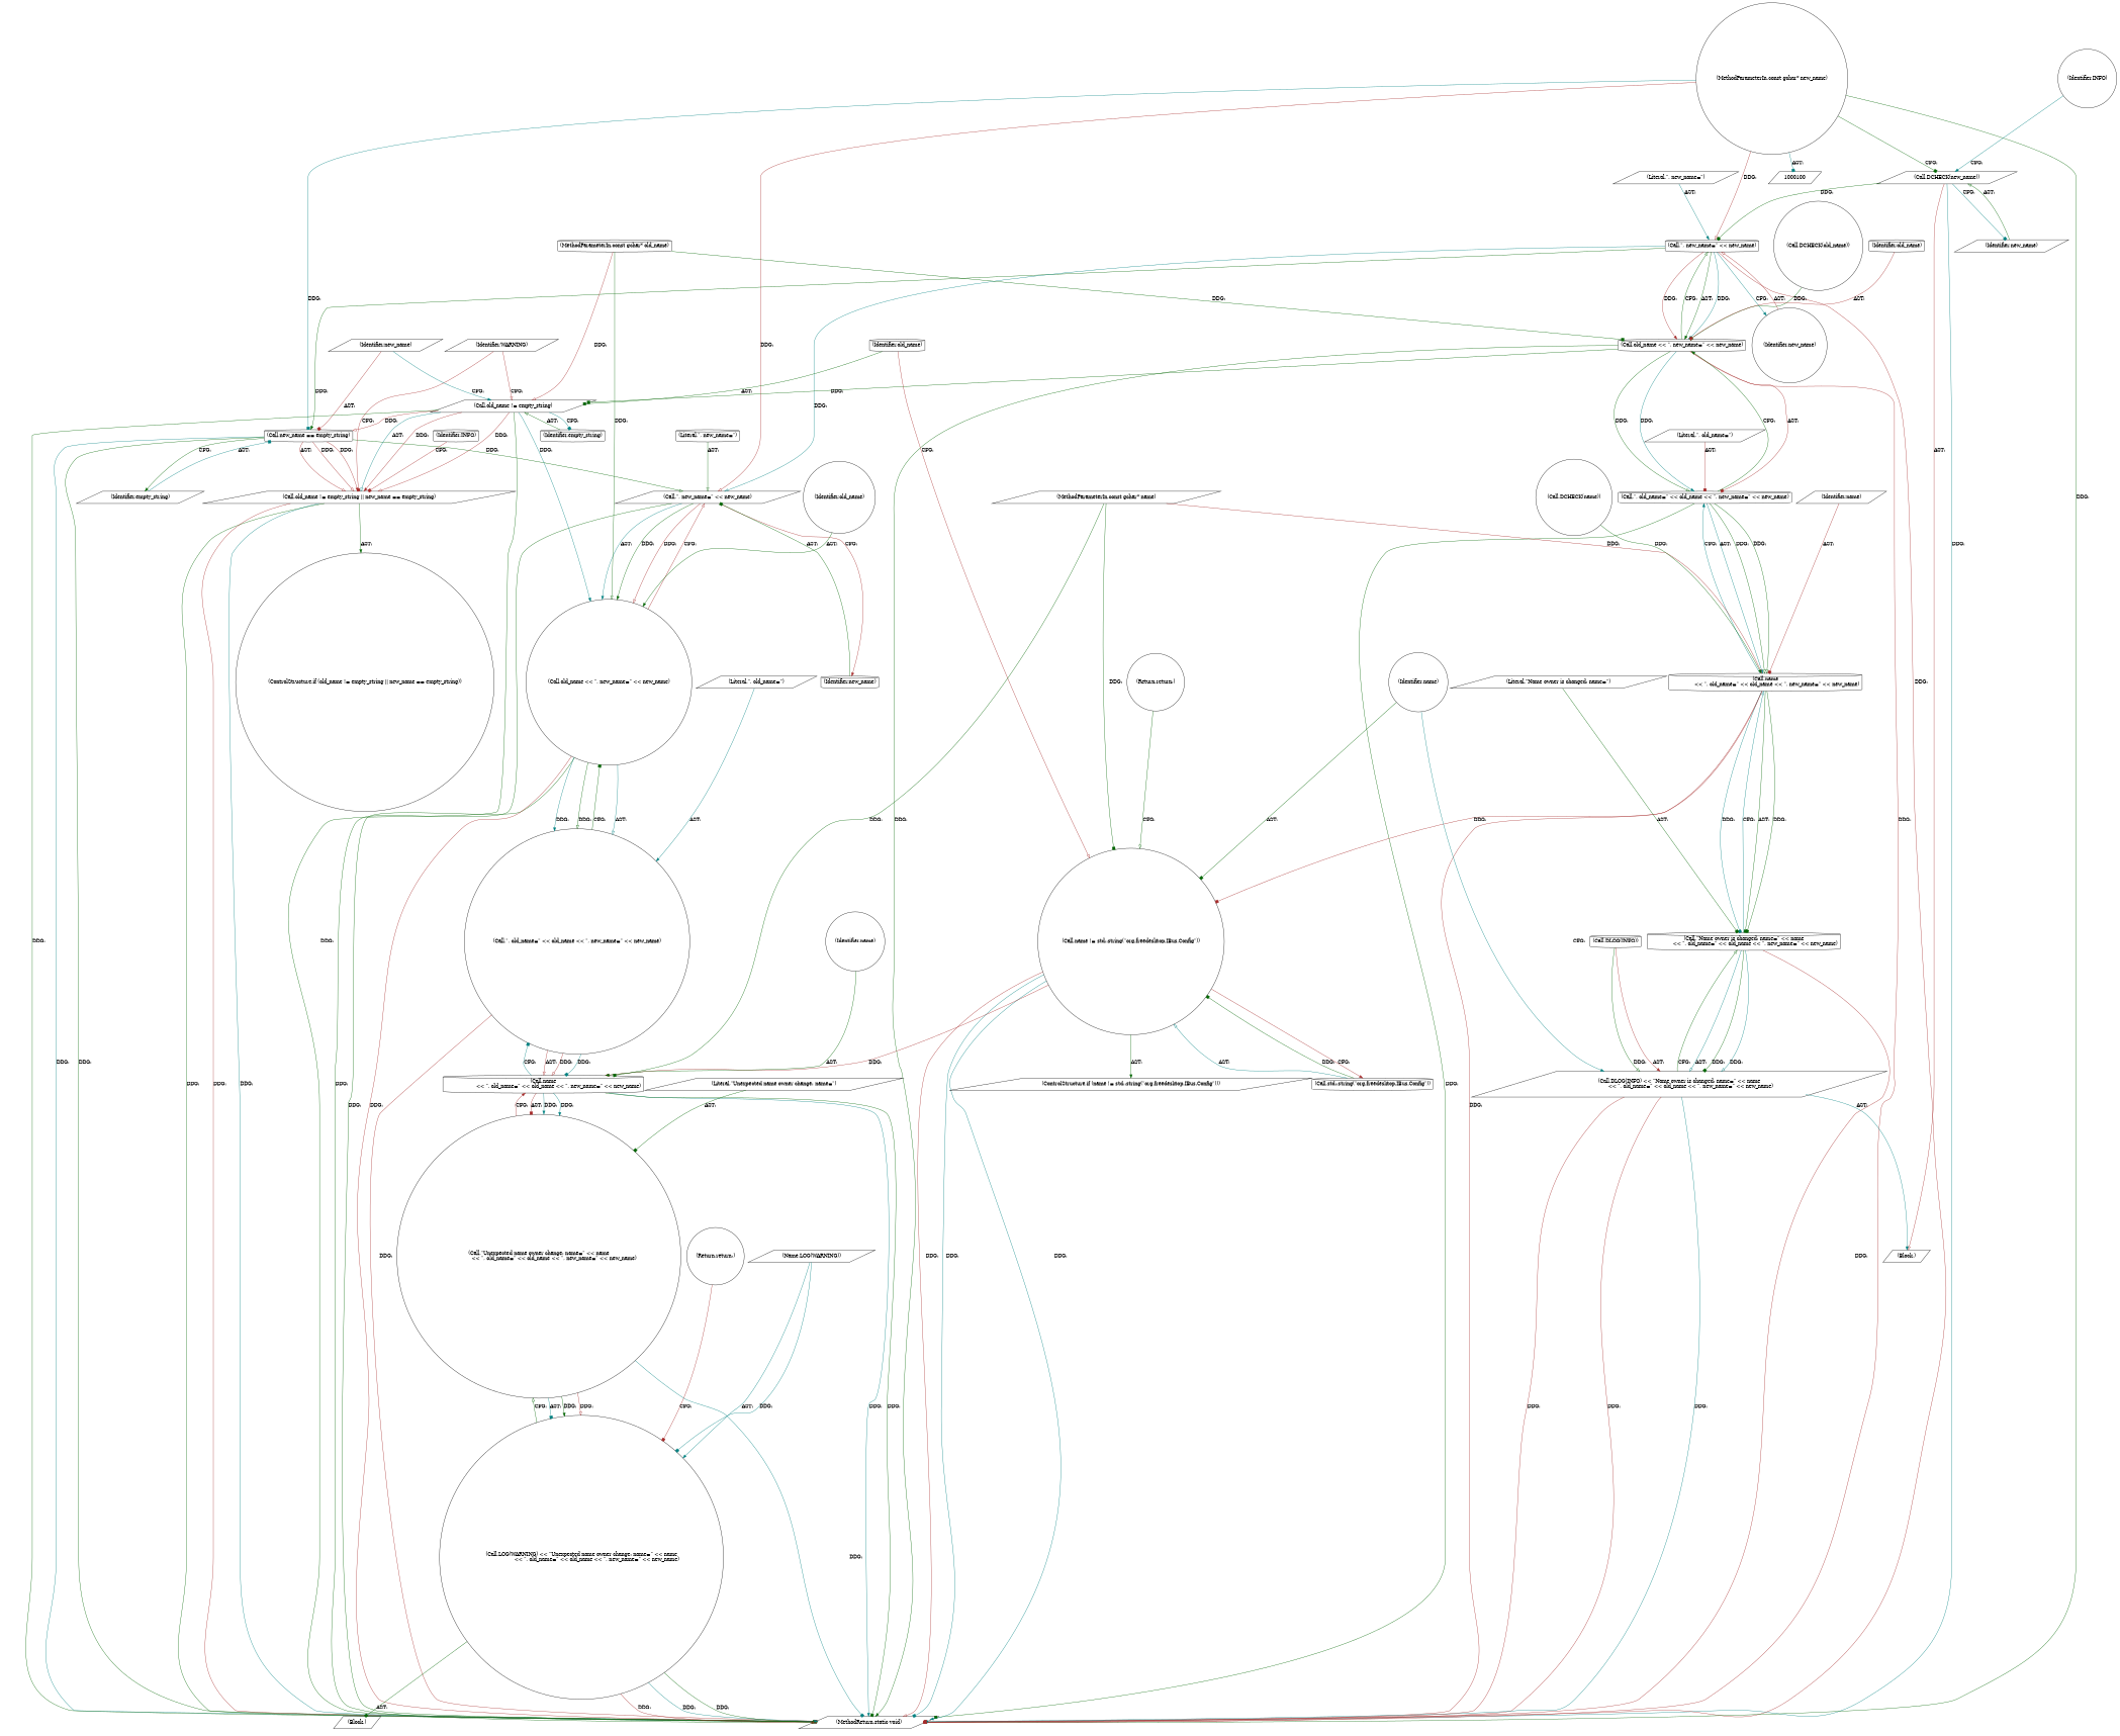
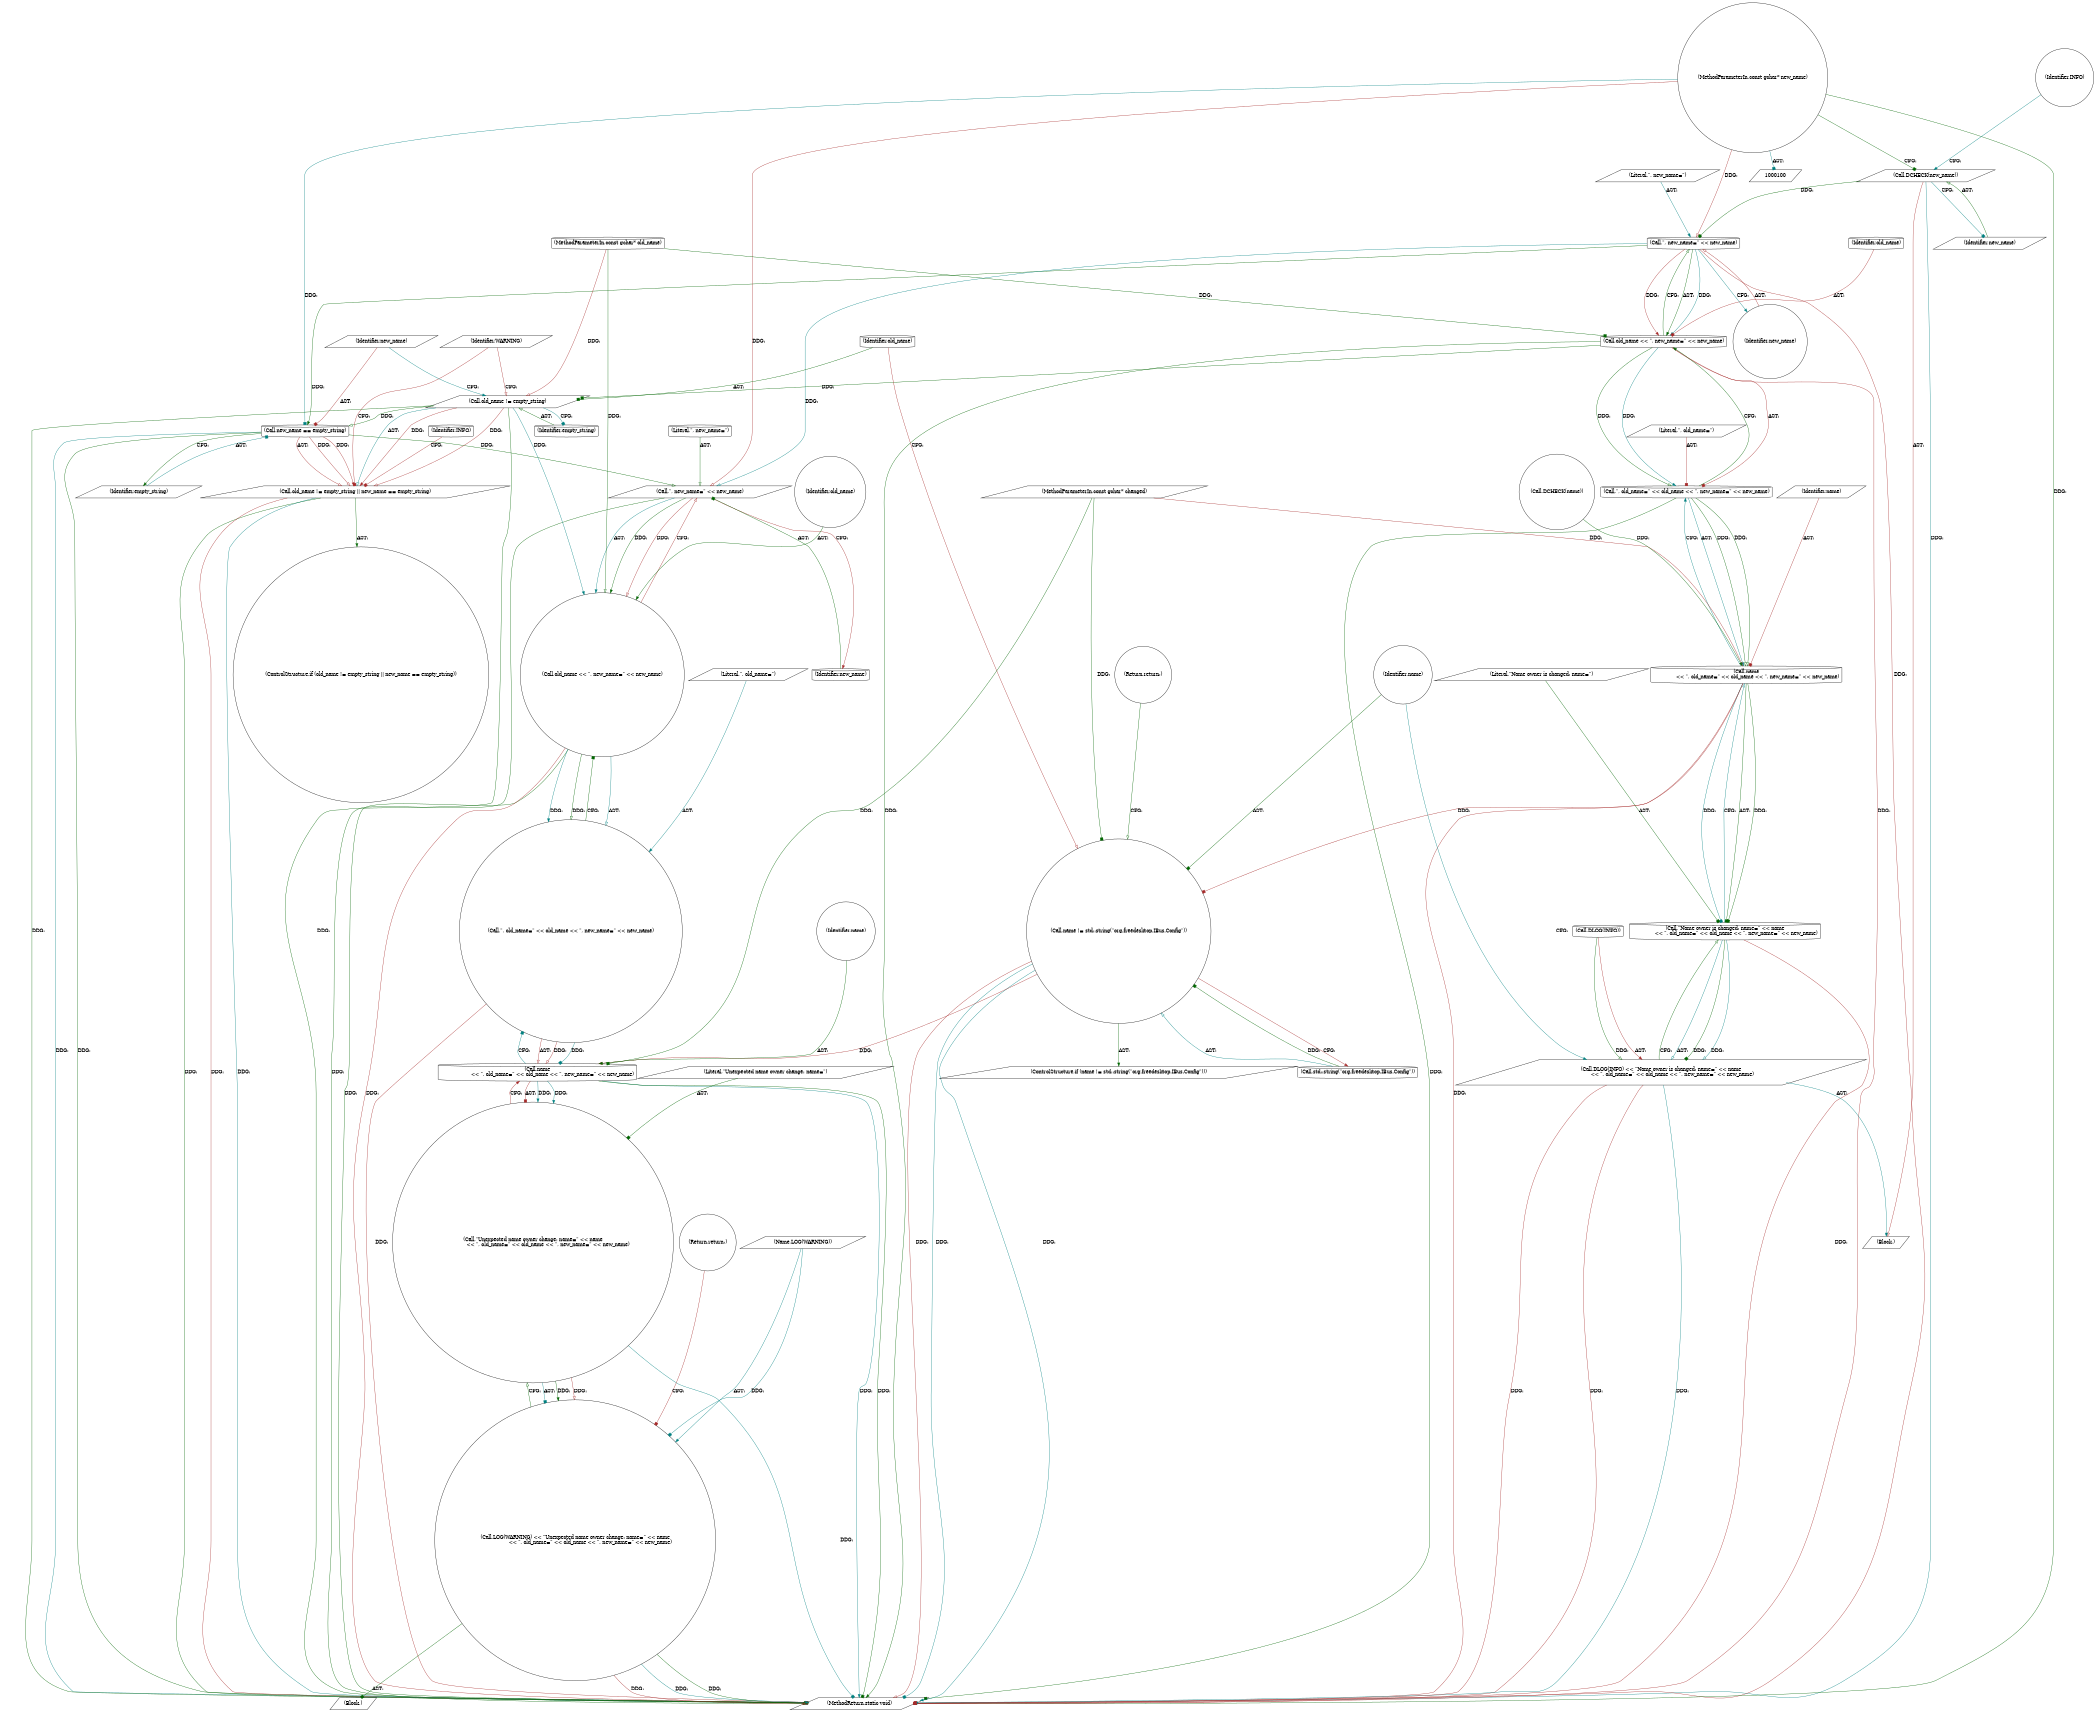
  digraph {
    node [shape=parallelogram]
    edge [arrowhead=box color=darkgreen]
    n1 [label="(Call,DCHECK(new_name))"]
    n2 [label="(Call,\", new_name=\" << new_name)" shape=cylinder]
    n3 [label="(MethodReturn,static void)"]
    n4 [label="(Block,)"]
    n5 [label="(Identifier,new_name)"]
    n6 [label="(Call,new_name == empty_string)" shape=cylinder]
    n7 [label="(Call,\", new_name=\" << new_name)"]
    n8 [label="(Call,old_name << \", new_name=\" << new_name)" shape=cylinder]
    n9 [label="(Identifier,new_name)" shape=circle]
    n10 [label="(MethodParameterIn,const gchar* new_name)" shape=circle]
    1000100
    n12 [label="(Call,old_name != empty_string || new_name == empty_string)"]
    n13 [label="(Identifier,empty_string)"]
    n14 [label="(Call,old_name << \", new_name=\" << new_name)" shape=circle]
    n15 [label="(Identifier,new_name)" shape=cylinder]
    n16 [label="(Call,\", old_name=\" << old_name << \", new_name=\" << new_name)" shape=cylinder]
    n17 [label="(Call,old_name != empty_string)"]
    n18 [label="(Call,name\n               << \", old_name=\" << old_name << \", new_name=\" << new_name)" shape=cylinder]
    n19 [label="(Identifier,empty_string)" shape=cylinder]
    n20 [label="(Call,\"Name owner is changed: name=\" << name\n               << \", old_name=\" << old_name << \", new_name=\" << new_name)" shape=cylinder]
    n21 [label="(Call,name != std::string(\"org.freedesktop.IBus.Config\"))" shape=circle]
    n22 [label="(Call,DLOG(INFO) << \"Name owner is changed: name=\" << name\n               << \", old_name=\" << old_name << \", new_name=\" << new_name)"]
    n23 [label="(Call,name\n                    << \", old_name=\" << old_name << \", new_name=\" << new_name)" shape=cylinder]
    n24 [label="(ControlStructure,if (name != std::string(\"org.freedesktop.IBus.Config\")))"]
    n25 [label="(Call,std::string(\"org.freedesktop.IBus.Config\"))" shape=cylinder]
    n26 [label="(Call,\"Unexpected name owner change: name=\" << name\n                    << \", old_name=\" << old_name << \", new_name=\" << new_name)" shape=circle]
    n27 [label="(Call,\", old_name=\" << old_name << \", new_name=\" << new_name)" shape=circle]
    n28 [label="(Call,LOG(WARNING) << \"Unexpected name owner change: name=\" << name\n                    << \", old_name=\" << old_name << \", new_name=\" << new_name)" shape=circle]
    n29 [label="(Block,)"]
    n30 [label="(ControlStructure,if (old_name != empty_string || new_name == empty_string))" shape=circle]
-   n31 [label="(Call,DCHECK(old_name))" shape=circle]
    n32 [label="(MethodParameterIn,const gchar* old_name)" shape=cylinder]
    n33 [label="(Identifier,old_name)" shape=cylinder]
    n34 [label="(Name,LOG(WARNING))"]
    n35 [label="(Return,return;)" shape=circle]
    n36 [label="(Identifier,INFO)" shape=cylinder]
    n37 [label="(Return,return;)" shape=circle]
    n38 [label="(Identifier,old_name)" shape=cylinder]
    n39 [label="(Literal,\"Unexpected name owner change: name=\")"]
    n40 [label="(Literal,\", new_name=\")"]
-   n41 [label="(MethodParameterIn,const gchar* name)"]
+   n41 [label="(MethodParameterIn,const gchar* changed)"]
    n42 [label="(Identifier,name)" shape=circle]
    n43 [label="(Identifier,name)" shape=circle]
    n44 [label="(Identifier,WARNING)"]
    n45 [label="(Identifier,name)"]
    n46 [label="(Call,DCHECK(name))" shape=circle]
    n47 [label="(Identifier,INFO)" shape=circle]
    n48 [label="(Literal,\"Name owner is changed: name=\")"]
    n49 [label="(Literal,\", new_name=\")" shape=cylinder]
    n50 [label="(Literal,\", old_name=\")"]
    n51 [label="(Identifier,old_name)" shape=circle]
    n52 [label="(Identifier,new_name)"]
    n53 [label="(Literal,\", old_name=\")"]
    n54 [label="(Call,DLOG(INFO))" shape=cylinder]
    n1 -> n2 [label="DDG: "]
    n1 -> n3 [color=teal label="DDG: "]
    n1 -> n4 [arrowhead=onormal color=brown label="AST: "]
    n1 -> n5 [color=teal label="CFG: "]
    n2 -> n3 [color=brown label="DDG: "]
    n2 -> n6 [arrowhead=normal label="DDG: "]
    n2 -> n7 [arrowhead=onormal color=teal label="DDG: "]
    n2 -> n8 [arrowhead=normal label="AST: "]
    n2 -> n8 [arrowhead=normal color=teal label="DDG: "]
    n2 -> n8 [arrowhead=normal color=brown label="DDG: "]
    n2 -> n9 [arrowhead=normal color=teal label="CFG: "]
    n5 -> n1 [arrowhead=onormal label="AST: "]
    n6 -> n3 [arrowhead=onormal color=teal label="DDG: "]
    n6 -> n3 [label="DDG: "]
    n6 -> n7 [arrowhead=onormal label="DDG: "]
    n6 -> n12 [arrowhead=onormal color=brown label="AST: "]
    n6 -> n12 [arrowhead=onormal color=brown label="DDG: "]
    n6 -> n12 [arrowhead=normal color=brown label="DDG: "]
    n6 -> n13 [arrowhead=normal label="CFG: "]
    n7 -> n3 [arrowhead=onormal label="DDG: "]
    n7 -> n14 [arrowhead=normal color=teal label="AST: "]
    n7 -> n14 [arrowhead=normal label="DDG: "]
    n7 -> n14 [arrowhead=onormal color=brown label="DDG: "]
    n7 -> n15 [arrowhead=normal color=brown label="CFG: "]
    n8 -> n2 [arrowhead=onormal label="CFG: "]
    n8 -> n3 [arrowhead=onormal color=brown label="DDG: "]
    n8 -> n3 [arrowhead=normal label="DDG: "]
    n8 -> n16 [color=brown label="AST: "]
    n8 -> n16 [arrowhead=onormal label="DDG: "]
    n8 -> n16 [arrowhead=normal color=teal label="DDG: "]
    n8 -> n17 [label="DDG: "]
    n9 -> n2 [arrowhead=onormal color=brown label="AST: "]
    n10 -> n1 [label="CFG: "]
    n10 -> n2 [arrowhead=onormal color=brown label="DDG: "]
    n10 -> n3 [arrowhead=normal label="DDG: "]
    n10 -> n6 [color=teal label="DDG: "]
    n10 -> n7 [arrowhead=onormal color=brown label="DDG: "]
    n10 -> 1000100 [color=teal label="AST: "]
    n12 -> n3 [label="DDG: "]
    n12 -> n3 [arrowhead=normal color=brown label="DDG: "]
    n12 -> n3 [color=teal label="DDG: "]
    n12 -> n30 [arrowhead=normal label="AST: "]
    n13 -> n6 [color=teal label="AST: "]
    n14 -> n3 [arrowhead=normal label="DDG: "]
    n14 -> n3 [color=brown label="DDG: "]
    n14 -> n7 [arrowhead=onormal color=brown label="CFG: "]
    n14 -> n27 [arrowhead=onormal color=teal label="AST: "]
    n14 -> n27 [arrowhead=normal color=teal label="DDG: "]
    n14 -> n27 [arrowhead=onormal label="DDG: "]
    n15 -> n7 [label="AST: "]
    n16 -> n3 [label="DDG: "]
    n16 -> n8 [arrowhead=normal label="CFG: "]
    n16 -> n18 [arrowhead=normal color=teal label="AST: "]
    n16 -> n18 [arrowhead=onormal label="DDG: "]
    n16 -> n18 [arrowhead=onormal label="DDG: "]
    n17 -> n3 [arrowhead=onormal label="DDG: "]
    n17 -> n3 [arrowhead=onormal label="DDG: "]
-   n17 -> n6 [arrowhead=onormal color=brown label="DDG: "]
+   n17 -> n6 [arrowhead=onormal label="DDG: "]
    n17 -> n12 [arrowhead=onormal color=teal label="AST: "]
    n17 -> n12 [arrowhead=normal color=brown label="DDG: "]
    n17 -> n12 [arrowhead=onormal color=brown label="DDG: "]
    n17 -> n14 [arrowhead=normal color=teal label="DDG: "]
    n17 -> n19 [color=teal label="CFG: "]
    n18 -> n3 [color=brown label="DDG: "]
    n18 -> n16 [arrowhead=normal color=teal label="CFG: "]
    n18 -> n20 [label="AST: "]
    n18 -> n20 [label="DDG: "]
    n18 -> n20 [color=teal label="DDG: "]
    n18 -> n21 [color=brown label="DDG: "]
    n19 -> n17 [arrowhead=onormal label="AST: "]
    n20 -> n3 [color=brown label="DDG: "]
    n20 -> n18 [arrowhead=onormal color=teal label="CFG: "]
    n20 -> n22 [arrowhead=onormal color=teal label="AST: "]
    n20 -> n22 [label="DDG: "]
    n20 -> n22 [arrowhead=onormal color=teal label="DDG: "]
    n21 -> n3 [arrowhead=normal color=teal label="DDG: "]
    n21 -> n3 [arrowhead=onormal color=brown label="DDG: "]
    n21 -> n3 [color=teal label="DDG: "]
    n21 -> n23 [arrowhead=normal color=brown label="DDG: "]
    n21 -> n24 [arrowhead=normal label="AST: "]
    n21 -> n25 [arrowhead=normal color=brown label="CFG: "]
    n22 -> n3 [color=brown label="DDG: "]
    n22 -> n3 [arrowhead=normal color=teal label="DDG: "]
    n22 -> n3 [color=brown label="DDG: "]
    n22 -> n4 [arrowhead=normal color=teal label="AST: "]
    n22 -> n20 [arrowhead=onormal label="CFG: "]
    n23 -> n3 [arrowhead=normal color=teal label="DDG: "]
    n23 -> n3 [label="DDG: "]
    n23 -> n26 [color=brown label="AST: "]
    n23 -> n26 [arrowhead=normal color=teal label="DDG: "]
    n23 -> n26 [arrowhead=normal color=teal label="DDG: "]
    n23 -> n27 [color=teal label="CFG: "]
    n25 -> n21 [arrowhead=onormal color=teal label="AST: "]
    n25 -> n21 [label="DDG: "]
    n26 -> n3 [color=teal label="DDG: "]
    n26 -> n23 [arrowhead=normal color=brown label="CFG: "]
    n26 -> n28 [color=teal label="AST: "]
    n26 -> n28 [arrowhead=normal label="DDG: "]
    n26 -> n28 [arrowhead=onormal color=brown label="DDG: "]
    n27 -> n3 [arrowhead=onormal color=brown label="DDG: "]
    n27 -> n14 [label="CFG: "]
    n27 -> n23 [arrowhead=onormal color=brown label="AST: "]
    n27 -> n23 [arrowhead=onormal color=brown label="DDG: "]
    n27 -> n23 [color=teal label="DDG: "]
    n28 -> n3 [arrowhead=normal color=brown label="DDG: "]
    n28 -> n3 [arrowhead=normal color=teal label="DDG: "]
    n28 -> n3 [arrowhead=onormal label="DDG: "]
    n28 -> n26 [arrowhead=onormal label="CFG: "]
    n28 -> n29 [label="AST: "]
-   n31 -> n8 [label="DDG: "]
    n32 -> n8 [label="DDG: "]
    n32 -> n14 [arrowhead=onormal label="DDG: "]
    n32 -> n17 [arrowhead=onormal color=brown label="DDG: "]
    n33 -> n8 [color=brown label="AST: "]
    n34 -> n28 [arrowhead=normal color=teal label="AST: "]
    n34 -> n28 [color=teal label="DDG: "]
    n35 -> n28 [color=brown label="CFG: "]
    n36 -> n12 [color=brown label="CFG: "]
    n37 -> n21 [arrowhead=onormal label="CFG: "]
    n38 -> n17 [label="AST: "]
    n38 -> n21 [arrowhead=onormal color=brown label="CFG: "]
    n39 -> n26 [label="AST: "]
    n40 -> n2 [arrowhead=normal color=teal label="AST: "]
    n41 -> n18 [arrowhead=onormal color=brown label="DDG: "]
    n41 -> n21 [label="DDG: "]
    n41 -> n23 [label="DDG: "]
    n42 -> n21 [label="AST: "]
    n42 -> n22 [arrowhead=normal color=teal label="CFG: "]
    n43 -> n23 [arrowhead=normal label="AST: "]
    n44 -> n12 [color=brown label="CFG: "]
    n44 -> n17 [arrowhead=onormal color=brown label="CFG: "]
    n45 -> n18 [color=brown label="AST: "]
    n46 -> n18 [arrowhead=normal label="DDG: "]
    n47 -> n1 [arrowhead=normal color=teal label="CFG: "]
    n48 -> n20 [label="AST: "]
    n49 -> n7 [arrowhead=onormal label="AST: "]
    n50 -> n16 [color=brown label="AST: "]
    n51 -> n14 [arrowhead=normal label="AST: "]
    n52 -> n6 [color=brown label="AST: "]
    n52 -> n17 [arrowhead=normal color=teal label="CFG: "]
    n53 -> n27 [arrowhead=normal color=teal label="AST: "]
    n54 -> n22 [arrowhead=normal color=brown label="AST: "]
    n54 -> n22 [arrowhead=onormal label="DDG: "]
  }
